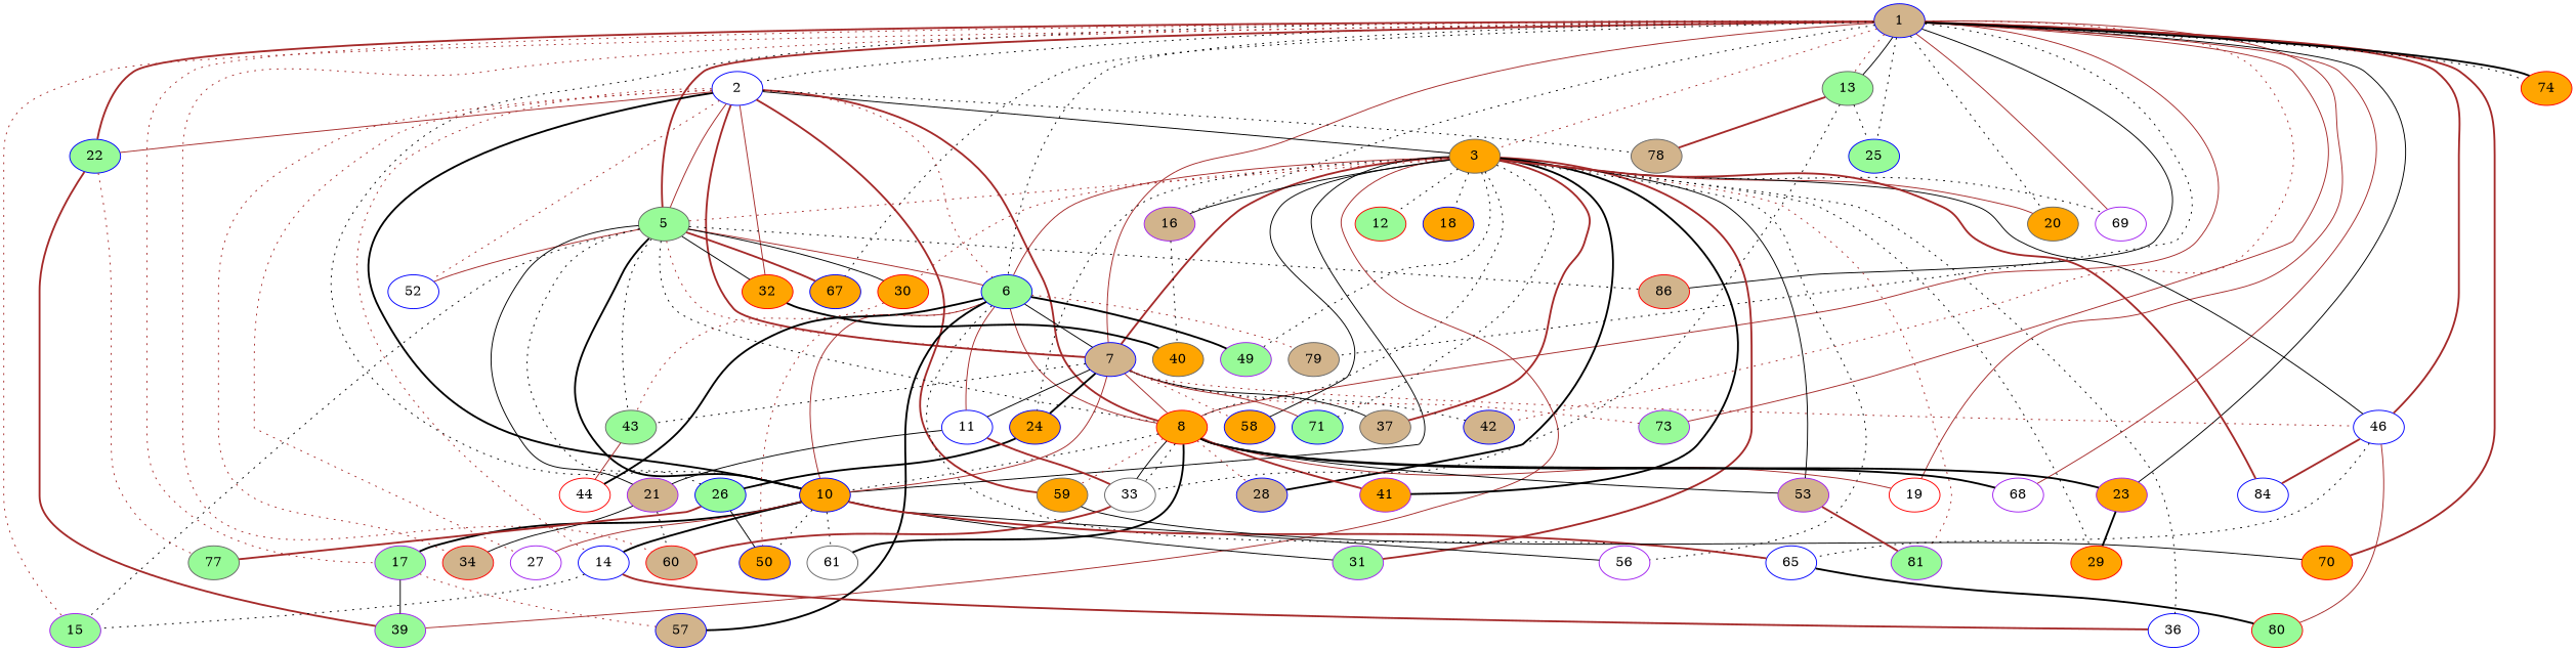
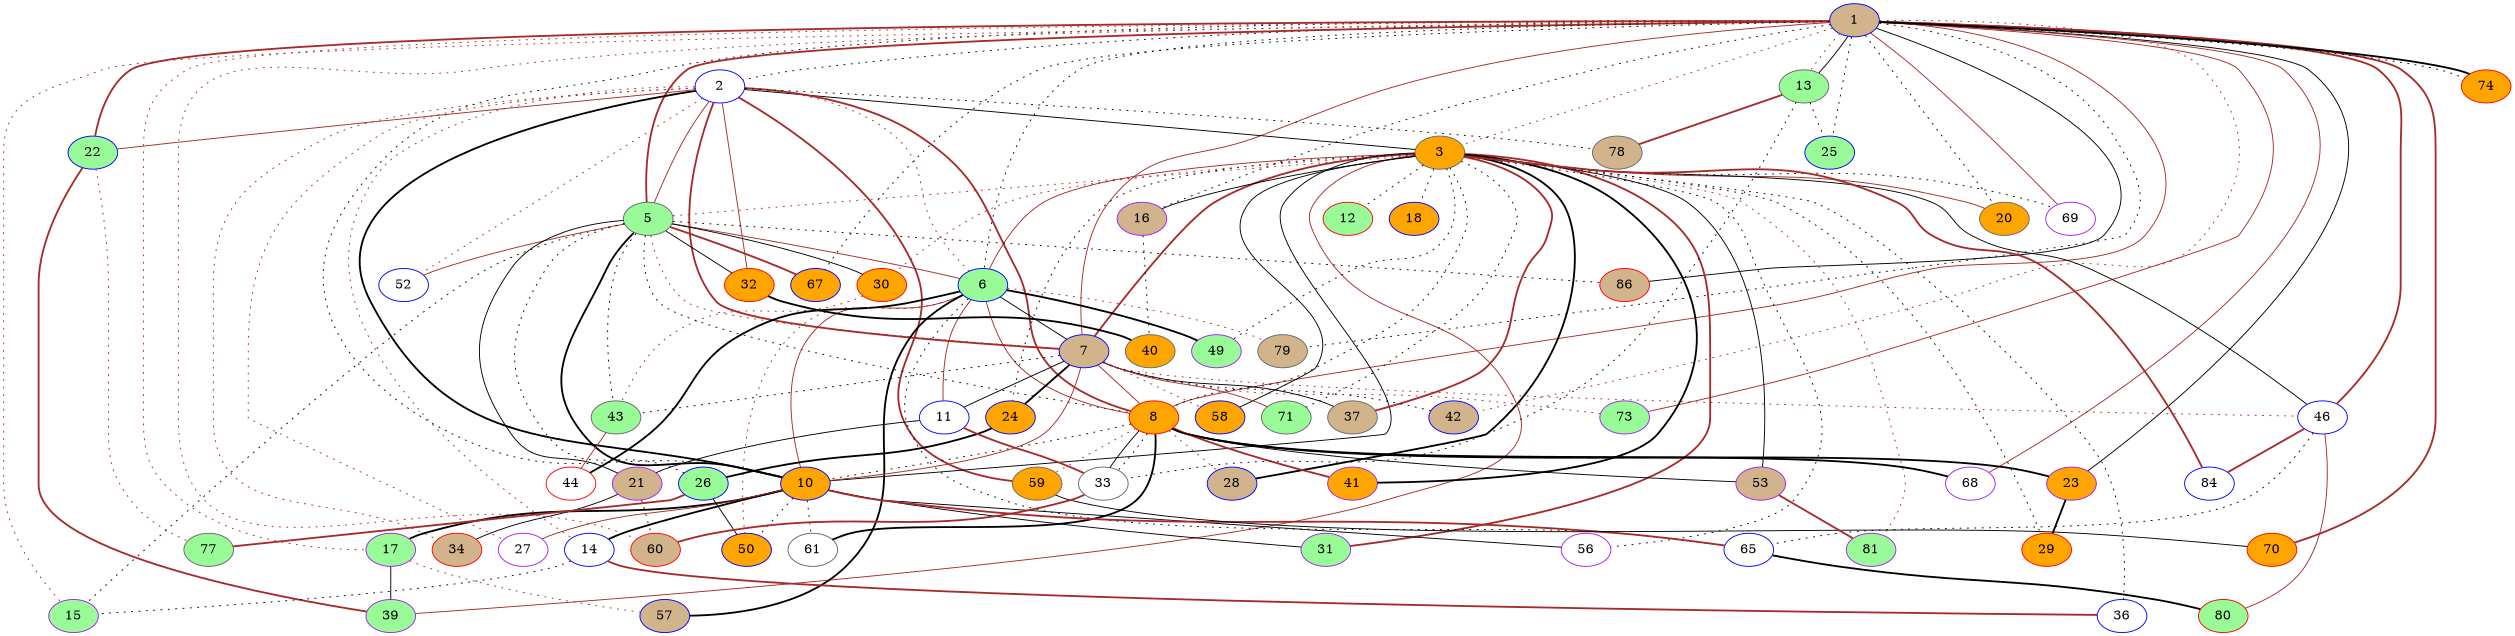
  graph {
    node [color=blue fillcolor=orange style=filled]
    edge [color=black style=dotted]
    1 [fillcolor=tan super="+40"]
    2 [fillcolor=white super="+82"]
    3 [color=gray40 super="+4"]
    5 [color=gray40 fillcolor=palegreen super="+63"]
    6 [fillcolor=palegreen super="+83"]
    7 [fillcolor=tan super="+9"]
    8 [color=red super="+45"]
    10 [super="+51"]
    13 [color=gray40 fillcolor=palegreen super="+38"]
    15 [color=purple fillcolor=palegreen]
    16 [color=purple fillcolor=tan super="+35"]
    17 [color=purple fillcolor=palegreen]
-   19 [color=red fillcolor=white]
    20 [color=gray40]
    22 [fillcolor=palegreen]
    23 [color=purple]
    25 [fillcolor=palegreen]
    42 [fillcolor=tan]
    46 [fillcolor=white super="+55"]
    60 [color=red fillcolor=tan]
    67
    68 [color=purple fillcolor=white]
    69 [color=purple fillcolor=white]
    70 [color=red super="+85"]
    73 [color=purple fillcolor=palegreen]
    74 [color=red]
    79 [color=gray40 fillcolor=tan]
    86 [color=red fillcolor=tan]
    14 [fillcolor=white super="+48"]
    27 [color=purple fillcolor=white]
    32 [color=red]
    34 [color=red fillcolor=tan]
    52 [fillcolor=white]
    59 [color=gray40]
    78 [color=gray40 fillcolor=tan]
    12 [color=red fillcolor=palegreen]
    18
    24
    28 [fillcolor=tan]
    29 [color=red]
    30 [color=red]
    31 [color=purple fillcolor=palegreen]
    36 [fillcolor=white super="+76"]
    37 [color=gray40 fillcolor=tan]
    39 [color=purple fillcolor=palegreen super="+54"]
    41 [color=purple]
    49 [color=purple fillcolor=palegreen]
    53 [color=purple fillcolor=tan]
    56 [color=purple fillcolor=white]
    58
    n51 [fillcolor=white label=84]
-   71 [fillcolor=palegreen]
+   71 [color=gray40 fillcolor=palegreen]
    81 [color=purple fillcolor=palegreen]
    21 [color=purple fillcolor=tan]
    26 [fillcolor=palegreen super="+84"]
    43 [color=gray40 fillcolor=palegreen super="+75"]
    11 [fillcolor=white super="+66"]
    44 [color=red fillcolor=white]
    50
    57 [fillcolor=tan]
    65 [fillcolor=white]
    33 [color=gray40 fillcolor=white super="+62"]
    61 [color=gray40 fillcolor=white super="+72"]
    n64 [color=gray40 label=40]
    77 [color=gray40 fillcolor=palegreen]
    80 [color=red fillcolor=palegreen]
    1 -- 2
    1 -- 3 [color=brown weight=2]
    1 -- 5 [color=brown style=bold]
    1 -- 6
    1 -- 7 [color=brown style=solid weight=2]
    1 -- 8 [color=brown style=solid weight=3]
    1 -- 10
    1 -- 13 [color=brown]
    1 -- 13 [style=solid]
    1 -- 15 [color=brown]
    1 -- 16 [weight=2]
    1 -- 17 [color=brown]
-   1 -- 19 [color=brown style=solid]
    1 -- 20
    1 -- 22 [color=brown style=bold]
    1 -- 23 [style=solid]
    1 -- 25
    1 -- 42 [color=brown]
    1 -- 46 [color=brown style=bold]
    1 -- 60 [color=brown]
    1 -- 67
    1 -- 68 [color=brown style=solid]
    1 -- 69 [color=brown style=solid]
    1 -- 70 [color=brown style=bold weight=2]
    1 -- 73 [color=brown style=solid]
    1 -- 74
    1 -- 74 [style=bold]
    1 -- 79
    1 -- 86 [style=solid]
    2 -- 3 [style=solid weight=2]
    2 -- 5 [color=brown style=solid]
    2 -- 6 [color=brown]
    2 -- 7 [color=brown style=bold weight=2]
    2 -- 8 [color=brown style=bold weight=2]
    2 -- 10 [style=bold]
    2 -- 22 [color=brown style=solid]
    2 -- 14 [color=brown]
    2 -- 27 [color=brown]
    2 -- 32 [color=brown style=solid]
    2 -- 34 [color=brown]
    2 -- 52 [color=brown]
    2 -- 59 [color=brown style=bold]
    2 -- 78
    3 -- 5 [color=brown weight=3]
    3 -- 6 [color=brown style=solid weight=2]
    3 -- 7 [color=brown style=bold weight=4]
    3 -- 8 [weight=2]
    3 -- 10 [style=solid weight=2]
    3 -- 16 [style=solid]
    3 -- 20 [color=brown style=solid]
    3 -- 46 [style=solid]
    3 -- 69
    3 -- 12
    3 -- 18
    3 -- 24
    3 -- 28 [style=bold]
    3 -- 29
    3 -- 30 [color=brown]
    3 -- 31 [color=brown style=bold]
    3 -- 36 [weight=2]
    3 -- 37 [color=brown style=bold]
    3 -- 39 [color=brown style=solid]
    3 -- 41 [style=bold]
    3 -- 49
    3 -- 53 [style=solid]
    3 -- 56
    3 -- 58 [style=solid]
    3 -- n51 [color=brown style=bold]
    3 -- 71
    3 -- 81 [color=brown]
    5 -- 6 [color=brown style=solid]
    5 -- 7 [color=brown weight=2]
    5 -- 8
    5 -- 10 [style=bold]
    5 -- 15
    5 -- 67 [color=brown style=bold]
    5 -- 86
    5 -- 32 [style=solid]
    5 -- 52 [color=brown style=solid]
    5 -- 30 [style=solid]
    5 -- 21 [style=solid]
    5 -- 26
    5 -- 43
    6 -- 7 [style=solid weight=2]
    6 -- 8 [color=brown style=solid]
    6 -- 10 [color=brown style=solid weight=2]
    6 -- 79 [color=brown]
    6 -- 49 [style=bold]
    6 -- 11 [color=brown style=solid]
    6 -- 44 [style=bold]
    6 -- 50 [color=brown]
    6 -- 57 [style=bold]
    6 -- 65
    7 -- 8 [color=brown style=solid weight=2]
    7 -- 10 [color=brown style=solid weight=2]
    7 -- 42
    7 -- 46 [color=brown]
    7 -- 73 [color=brown]
    7 -- 24 [style=bold]
    7 -- 37 [style=solid]
    7 -- 58 [color=brown]
    7 -- 71 [color=brown style=solid]
    7 -- 43
    7 -- 11 [style=solid]
    8 -- 10
-   8 -- 19 [color=brown style=solid]
    8 -- 23 [style=bold]
    8 -- 68 [style=bold]
    8 -- 59 [color=brown]
    8 -- 28 [color=brown]
    8 -- 41 [color=brown style=bold]
    8 -- 53 [style=solid]
    8 -- 33 [style=solid]
    8 -- 33
    8 -- 61 [style=bold weight=2]
    10 -- 17 [style=bold]
    10 -- 14 [style=bold]
    10 -- 27 [color=brown style=solid]
    10 -- 31 [style=solid]
    10 -- 56 [style=solid]
    10 -- 50
    10 -- 65 [color=brown style=bold]
    10 -- 61
    13 -- 25
    13 -- 78 [color=brown style=bold]
    13 -- 33
    16 -- n64
    17 -- 39 [style=solid]
    17 -- 57 [color=brown]
    22 -- 39 [color=brown style=bold]
    22 -- 77 [color=brown]
    23 -- 29 [style=bold]
    46 -- n51 [color=brown style=bold]
    46 -- 65
    46 -- 80 [color=brown style=solid]
    14 -- 15
    14 -- 36 [color=brown style=bold]
    32 -- n64 [style=bold]
    59 -- 70 [style=solid]
    24 -- 26 [style=bold]
    30 -- 43 [color=brown]
    53 -- 81 [color=brown style=bold]
    21 -- 60
    21 -- 34 [style=solid]
    26 -- 50 [style=solid]
    26 -- 77 [color=brown style=bold]
    43 -- 44 [color=brown style=solid]
    11 -- 21 [style=solid]
    11 -- 33 [color=brown style=bold]
    65 -- 80 [style=bold]
    33 -- 60 [color=brown style=bold]
  }
